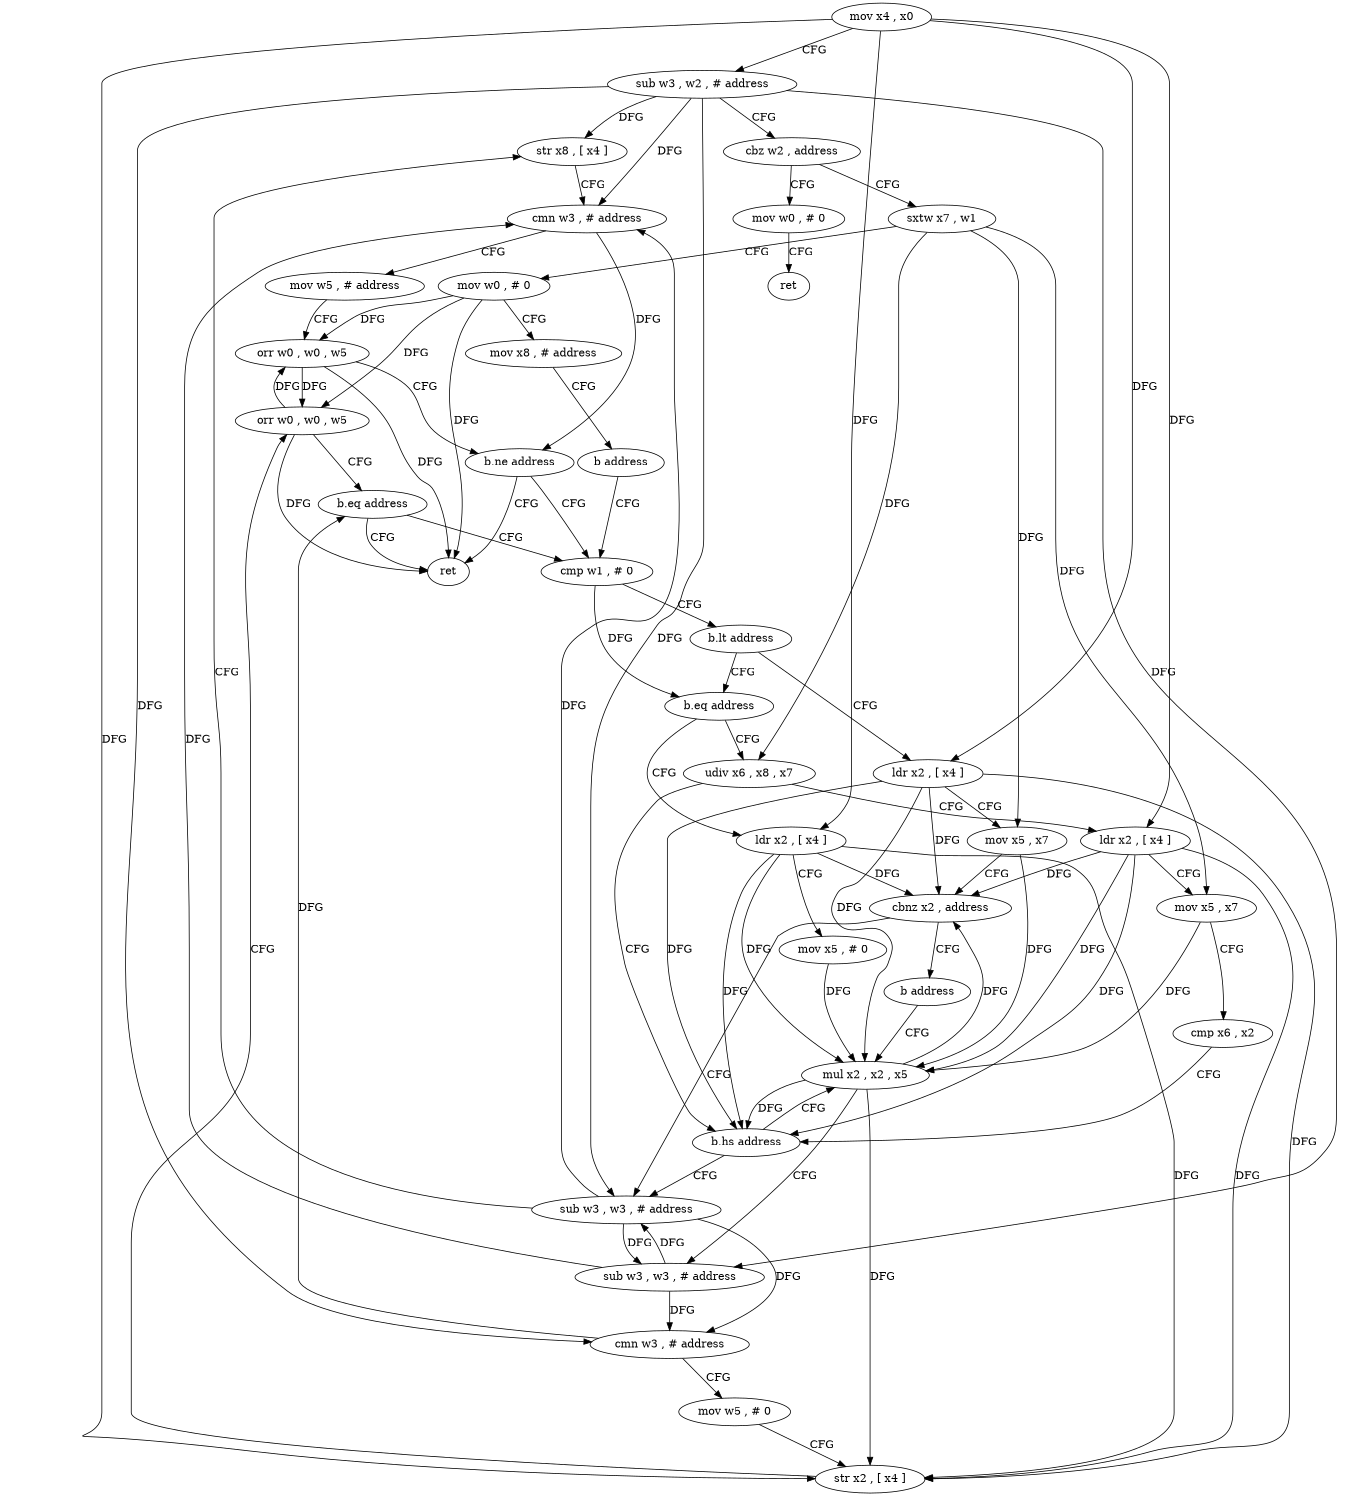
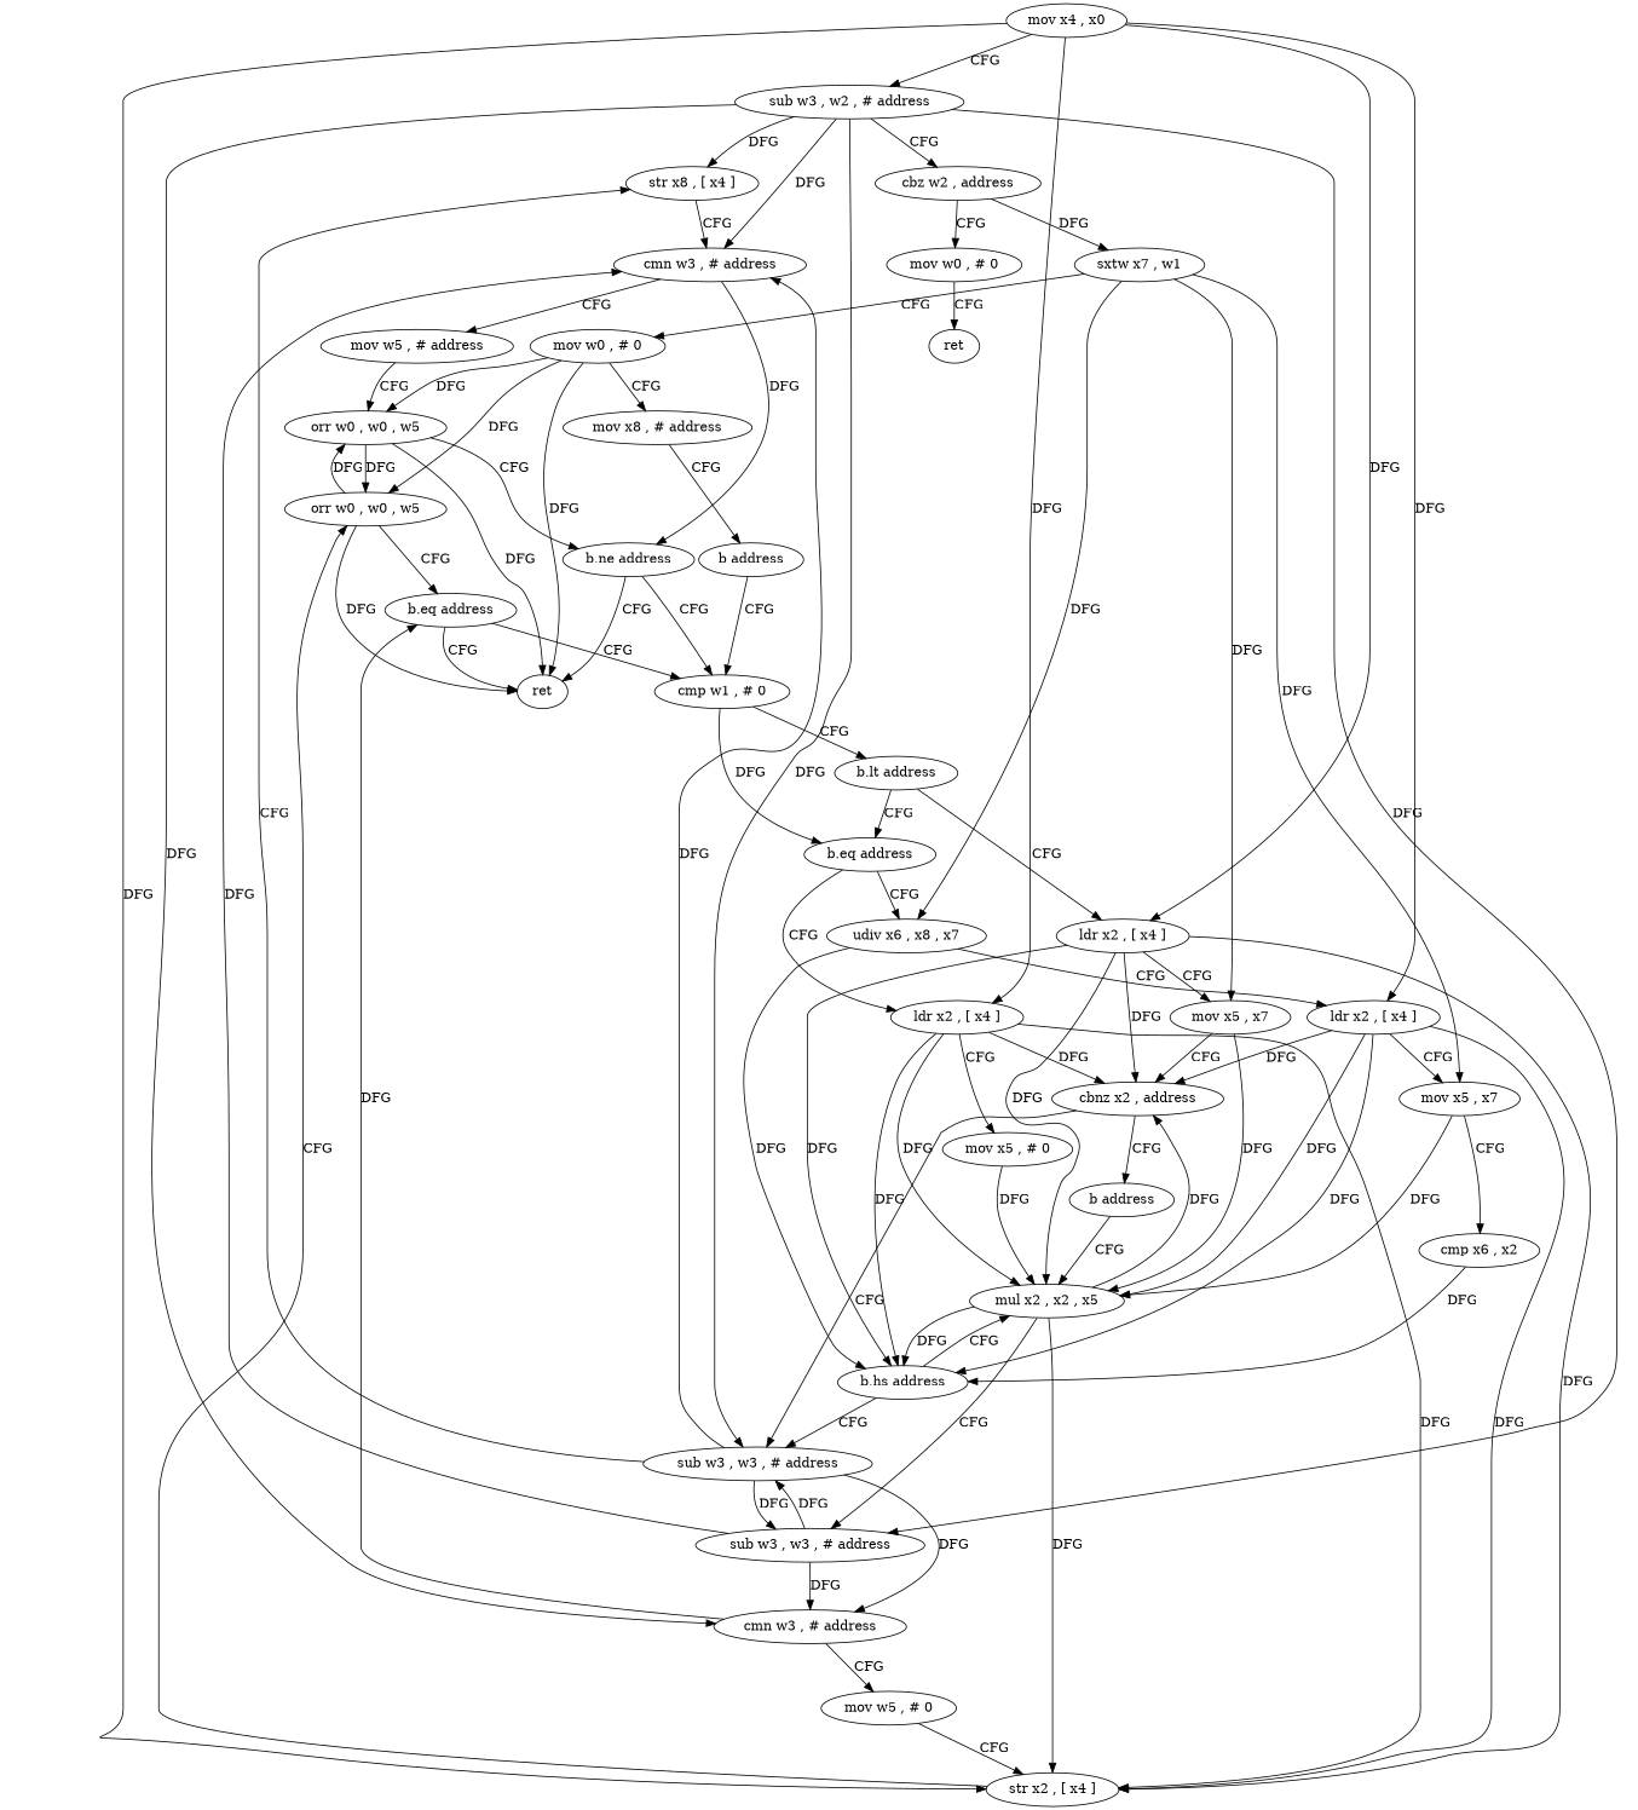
  digraph {
    fontname="DejaVu Serif"
    node [fontname="DejaVu Serif"]
    edge [fontname="DejaVu Serif"]
    n1 [label="mov x4 , x0"]
    n2 [label="sub w3 , w2 , # address"]
    n3 [label="ldr x2 , [ x4 ]"]
    n4 [label="ldr x2 , [ x4 ]"]
    n5 [label="ldr x2 , [ x4 ]"]
    n6 [label="str x2 , [ x4 ]"]
    n7 [label="str x8 , [ x4 ]"]
    n8 [label="cbz w2 , address"]
    n9 [label="sub w3 , w3 , # address"]
    n10 [label="cmn w3 , # address"]
    n11 [label="sub w3 , w3 , # address"]
    n12 [label="cmn w3 , # address"]
    n13 [label="mov x5 , x7"]
    n14 [label="cbnz x2 , address"]
    n15 [label="mul x2 , x2 , x5"]
    n16 [label="b.hs address"]
    n17 [label="mov x5 , # 0"]
    n18 [label="mov x5 , x7"]
    n19 [label="orr w0 , w0 , w5"]
    n20 [label="mov w0 , # 0"]
    n21 [label="sxtw x7 , w1"]
    n22 [label="mov w5 , # address"]
    n23 [label="b.ne address"]
    n24 [label="mov w5 , # 0"]
    n25 [label="b.eq address"]
    n26 [label=ret]
    n27 [label="mov w0 , # 0"]
    n28 [label="udiv x6 , x8 , x7"]
    n29 [label="mov x8 , # address"]
    n30 [label="orr w0 , w0 , w5"]
    n31 [label=ret]
    n32 [label="cmp x6 , x2"]
    n33 [label="b address"]
    n34 [label="cmp w1 , # 0"]
    n35 [label="b.lt address"]
    n36 [label="b.eq address"]
    n37 [label="b address"]
    n1 -> n2 [label=CFG]
    n1 -> n3 [label=DFG]
    n1 -> n4 [label=DFG]
    n1 -> n5 [label=DFG]
    n1 -> n6 [label=DFG]
    n2 -> n7 [label=DFG]
    n2 -> n8 [label=CFG]
    n2 -> n9 [label=DFG]
    n2 -> n10 [label=DFG]
    n2 -> n11 [label=DFG]
    n2 -> n12 [label=DFG]
    n3 -> n6 [label=DFG]
    n3 -> n13 [label=CFG]
    n3 -> n14 [label=DFG]
    n3 -> n15 [label=DFG]
    n3 -> n16 [label=DFG]
    n4 -> n6 [label=DFG]
    n4 -> n14 [label=DFG]
    n4 -> n15 [label=DFG]
    n4 -> n16 [label=DFG]
    n4 -> n17 [label=CFG]
    n5 -> n6 [label=DFG]
    n5 -> n14 [label=DFG]
    n5 -> n15 [label=DFG]
    n5 -> n16 [label=DFG]
    n5 -> n18 [label=CFG]
    n6 -> n19 [label=CFG]
    n7 -> n10 [label=CFG]
    n8 -> n20 [label=CFG]
-   n8 -> n21 [label=CFG]
+   n8 -> n21 [label=DFG]
    n9 -> n7 [label=CFG]
    n9 -> n10 [label=DFG]
    n9 -> n11 [label=DFG]
    n9 -> n12 [label=DFG]
    n10 -> n22 [label=CFG]
    n10 -> n23 [label=DFG]
    n11 -> n9 [label=DFG]
    n11 -> n10 [label=DFG]
    n11 -> n12 [label=DFG]
    n12 -> n24 [label=CFG]
    n12 -> n25 [label=DFG]
    n13 -> n14 [label=CFG]
    n13 -> n15 [label=DFG]
    n14 -> n9 [label=CFG]
    n14 -> n37 [label=CFG]
    n15 -> n6 [label=DFG]
    n15 -> n11 [label=CFG]
    n15 -> n14 [label=DFG]
    n15 -> n16 [label=DFG]
    n16 -> n9 [label=CFG]
    n16 -> n15 [label=CFG]
    n17 -> n15 [label=DFG]
    n18 -> n15 [label=DFG]
    n18 -> n32 [label=CFG]
    n19 -> n25 [label=CFG]
    n19 -> n30 [label=DFG]
    n19 -> n31 [label=DFG]
    n20 -> n26 [label=CFG]
    n21 -> n13 [label=DFG]
    n21 -> n18 [label=DFG]
    n21 -> n27 [label=CFG]
    n21 -> n28 [label=DFG]
    n22 -> n30 [label=CFG]
    n23 -> n31 [label=CFG]
    n23 -> n34 [label=CFG]
    n24 -> n6 [label=CFG]
    n25 -> n31 [label=CFG]
    n25 -> n34 [label=CFG]
    n27 -> n19 [label=DFG]
    n27 -> n29 [label=CFG]
    n27 -> n30 [label=DFG]
    n27 -> n31 [label=DFG]
    n28 -> n5 [label=CFG]
-   n28 -> n16 [label=CFG]
+   n28 -> n16 [label=DFG]
    n29 -> n33 [label=CFG]
    n30 -> n19 [label=DFG]
    n30 -> n23 [label=CFG]
    n30 -> n31 [label=DFG]
-   n32 -> n16 [label=CFG]
+   n32 -> n16 [label=DFG]
    n33 -> n34 [label=CFG]
    n34 -> n35 [label=CFG]
    n34 -> n36 [label=DFG]
    n35 -> n3 [label=CFG]
    n35 -> n36 [label=CFG]
    n36 -> n4 [label=CFG]
    n36 -> n28 [label=CFG]
    n37 -> n15 [label=CFG]
  }
